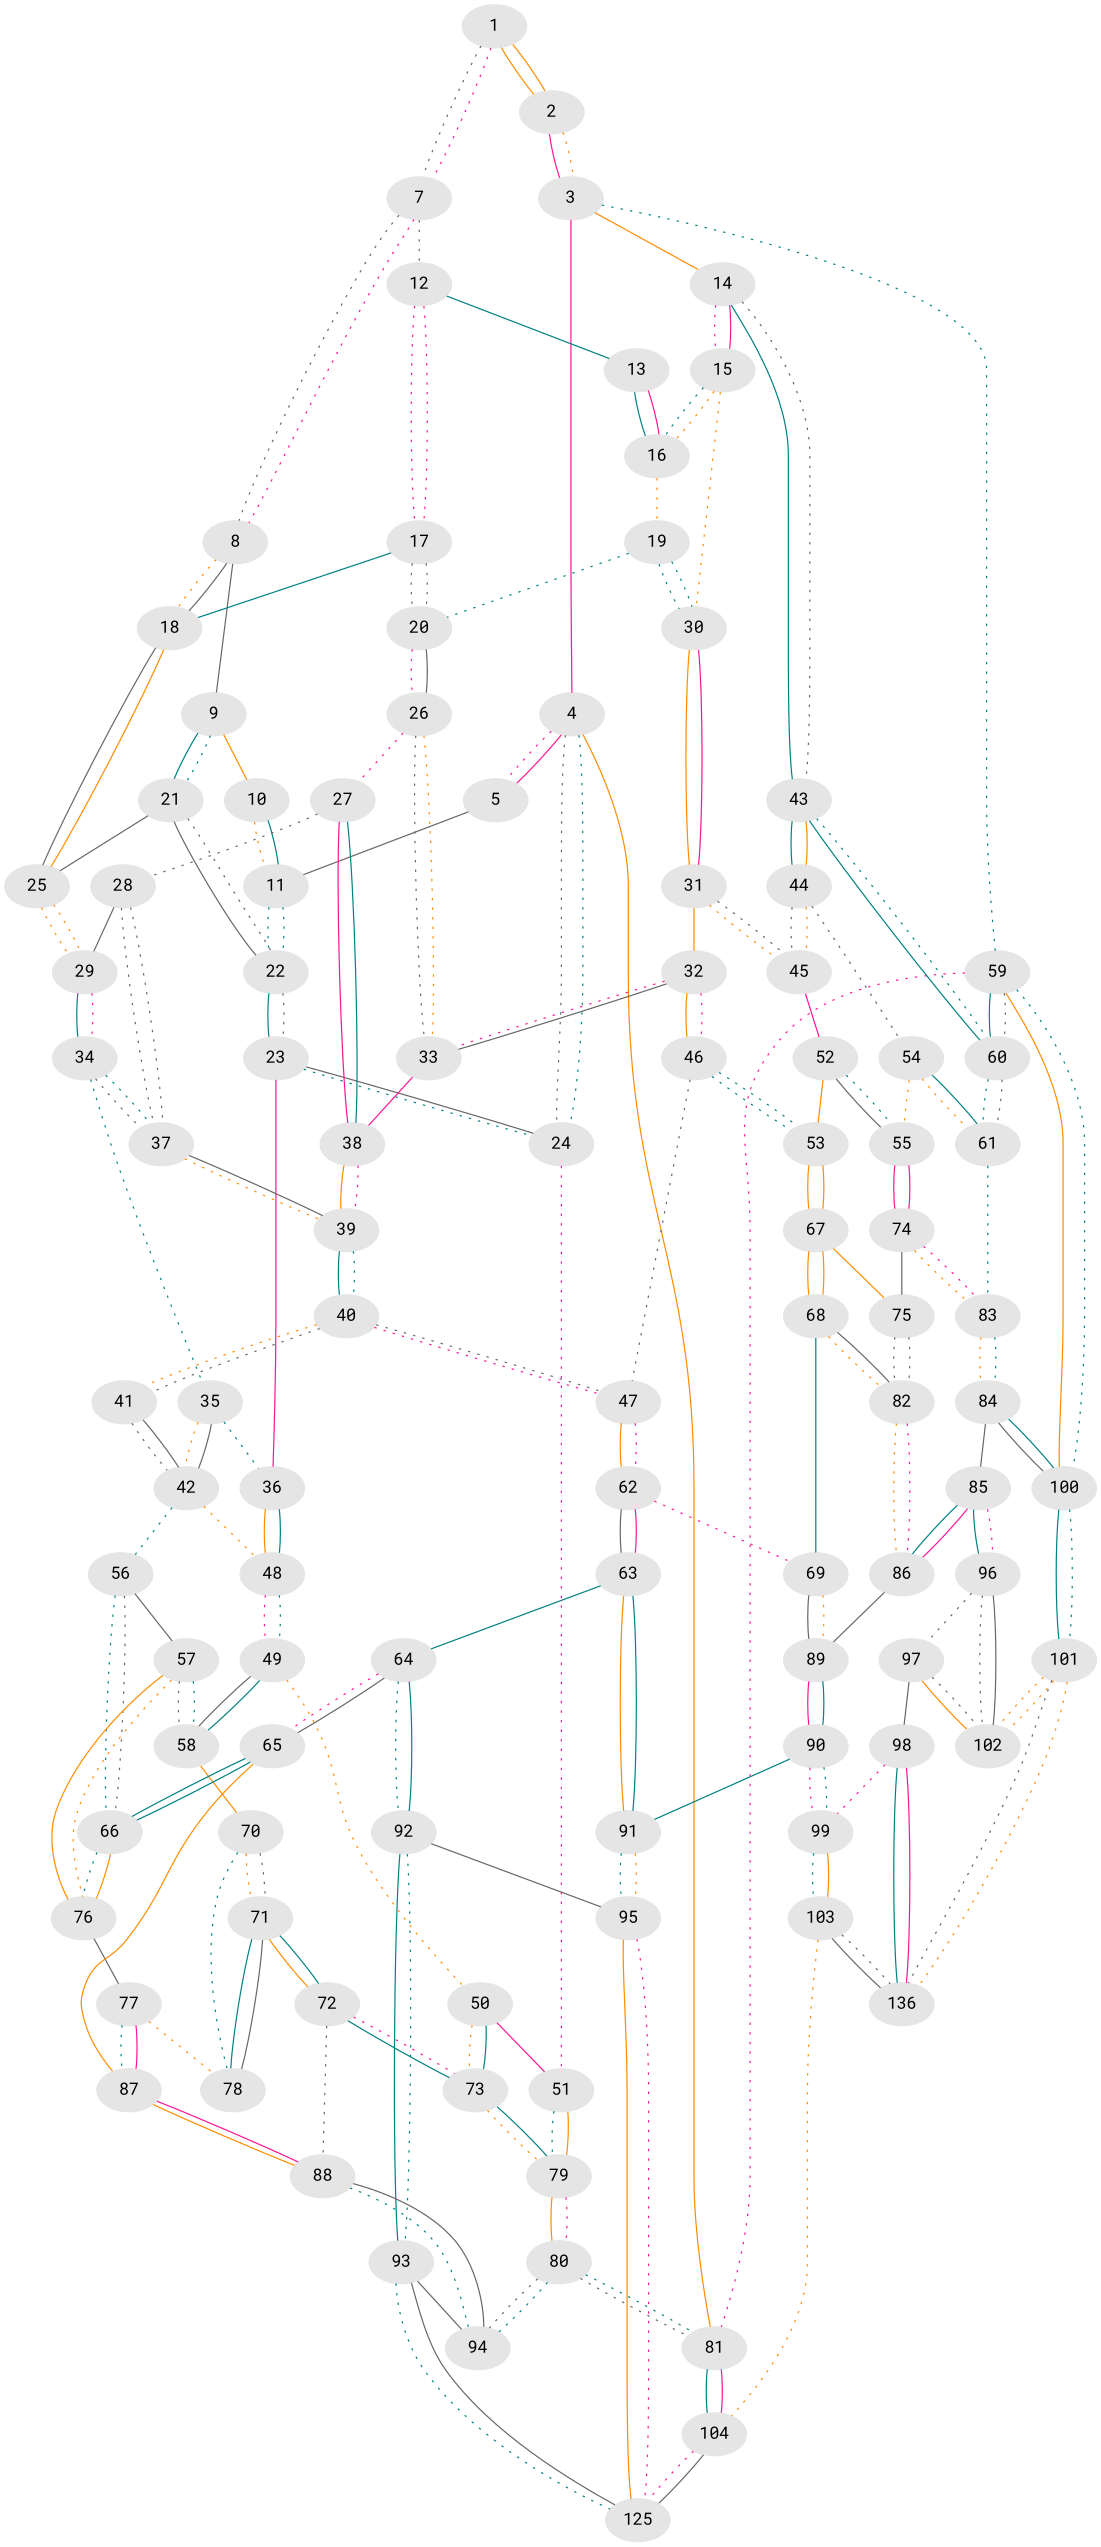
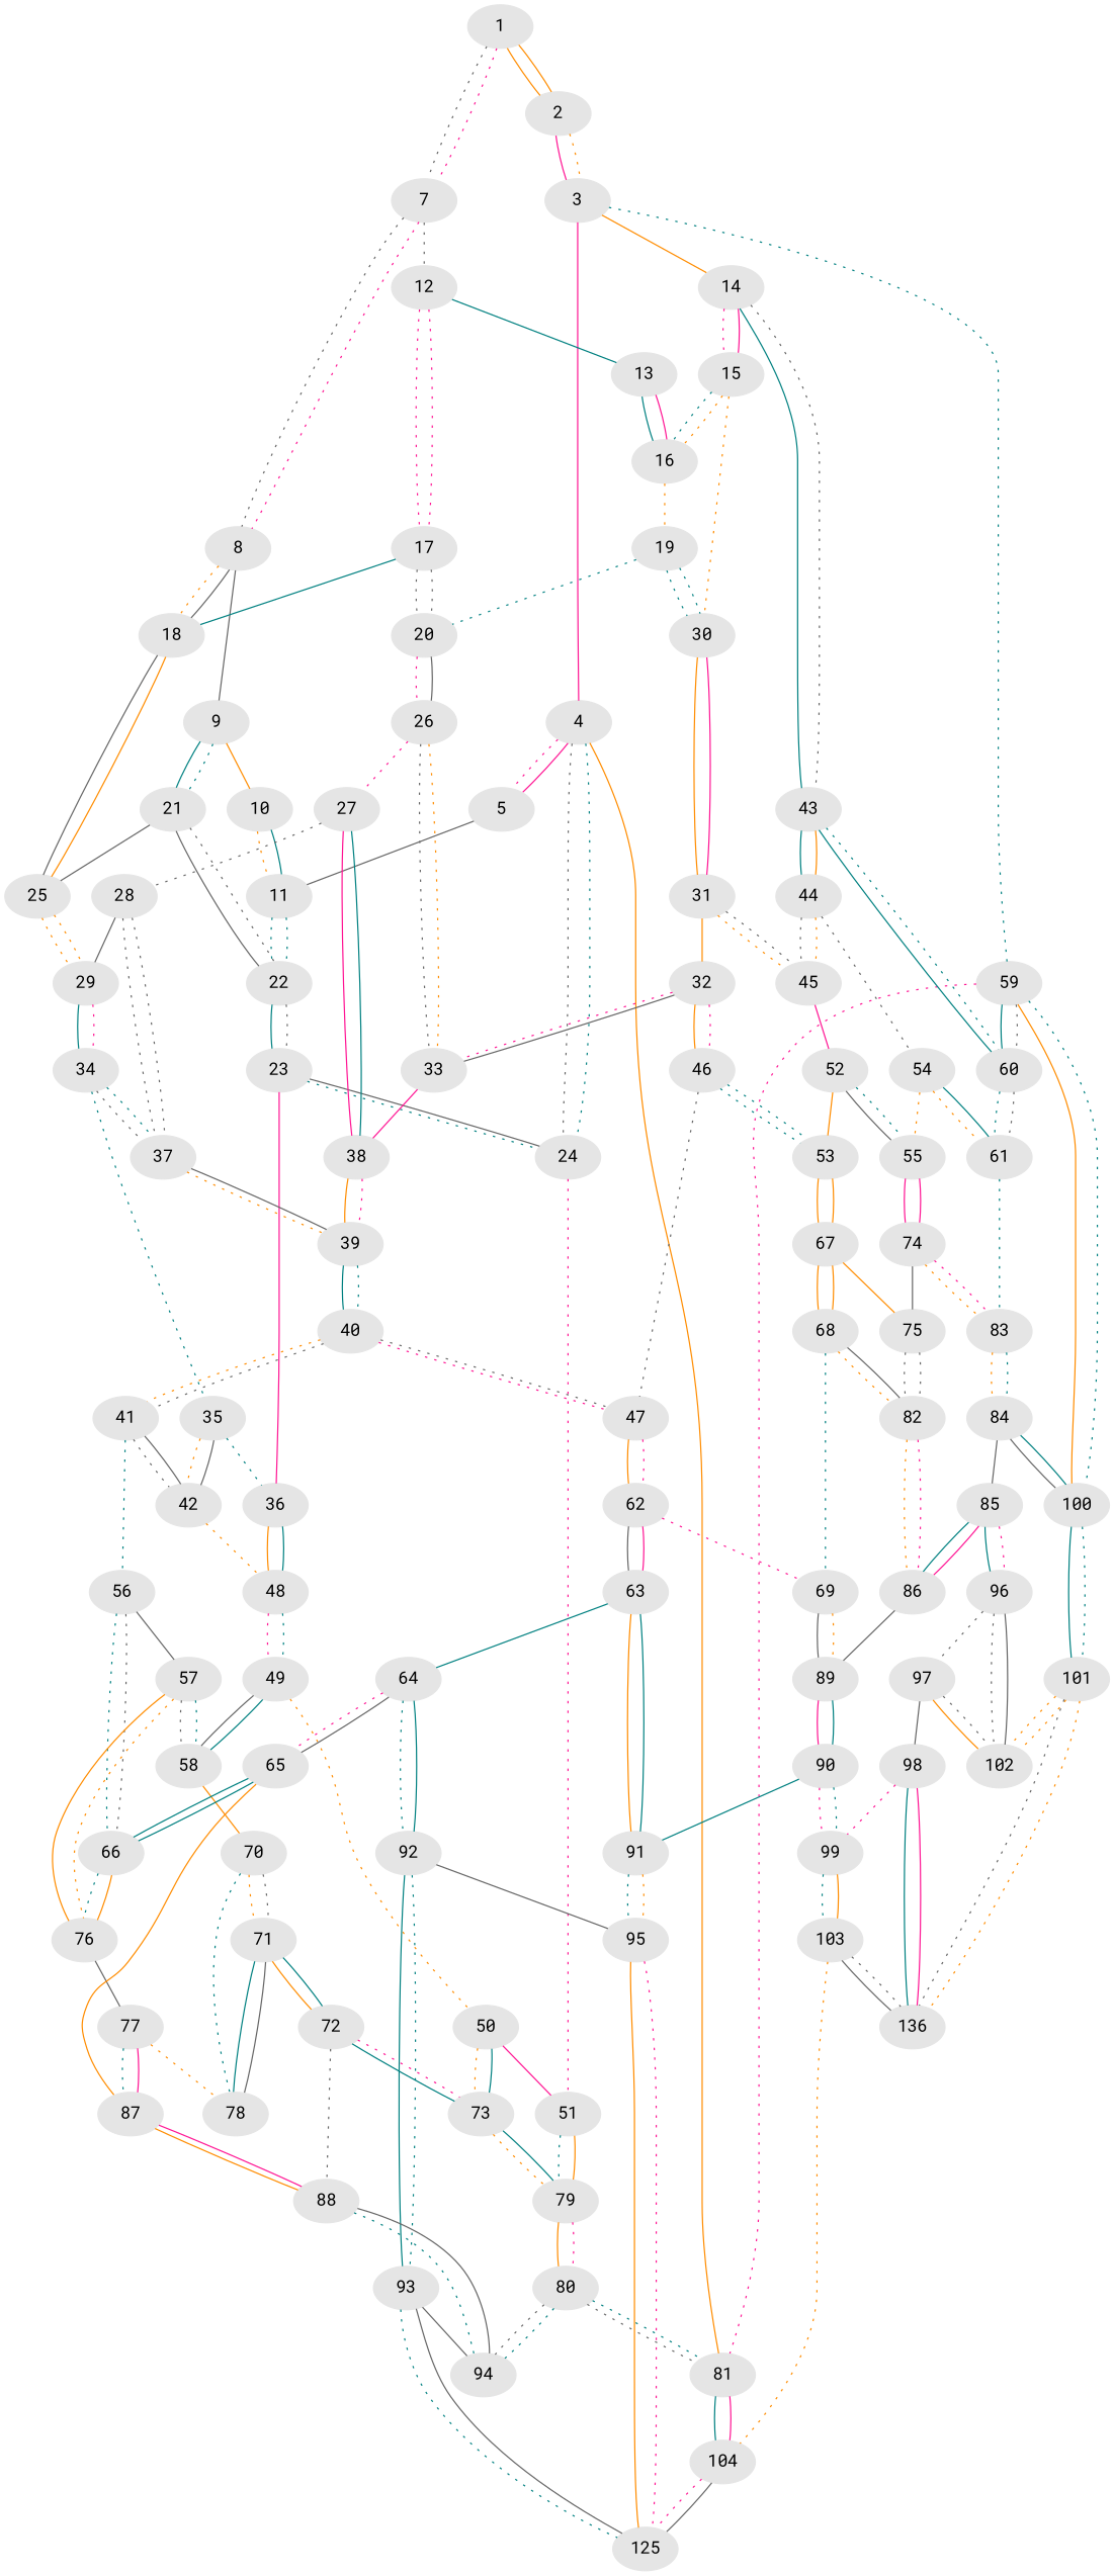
  graph {
    fontname="Roboto Mono"
    node [color=gray90 fontname="Roboto Mono" style=filled]
    edge [color=teal fontname="Roboto Mono" style=dotted]
    1
    2
    7
    3
    8
    12
    4
    14
    59
    5
    24
    81
    15
    43
    60
    100
    11
    51
    104
    22
    10
    9
    18
    13
    17
    21
    25
    23
    16
    20
    19
    30
    44
    31
    26
    29
    27
    33
    36
    48
    79
    34
    28
    38
    37
    39
    35
    32
    45
    46
    52
    47
    53
    42
    49
    40
    41
    56
    62
    57
    66
    54
    61
    55
    67
    63
    69
    50
    58
    73
    70
    80
    74
    68
    75
    83
    76
    77
    71
    78
    101
    84
    64
    91
    89
    65
    92
    95
    87
    93
    88
    82
    86
    90
    72
    94
    n97 [label=125]
    85
    96
    97
    102
    99
    103
    98
    n105 [label=136]
    1 -- 2 [color=darkorange style=solid]
    1 -- 2 [color=darkorange style=solid]
    1 -- 7 [color=gray40]
    1 -- 7 [color=deeppink]
    2 -- 3 [color=deeppink style=solid]
    2 -- 3 [color=darkorange]
    7 -- 8 [color=gray40]
    7 -- 8 [color=deeppink]
    7 -- 12 [color=gray40]
    3 -- 4 [color=deeppink style=solid]
    3 -- 14 [color=darkorange style=solid]
    3 -- 59
    8 -- 9 [color=gray40 style=solid]
    8 -- 18 [color=darkorange]
    8 -- 18 [color=gray40 style=solid]
    12 -- 13 [style=solid]
    12 -- 17 [color=deeppink]
    12 -- 17 [color=deeppink]
    4 -- 5 [color=deeppink]
    4 -- 5 [color=deeppink style=solid]
    4 -- 24 [color=gray40]
    4 -- 24
    4 -- 81 [color=darkorange style=solid]
    14 -- 15 [color=deeppink]
    14 -- 15 [color=deeppink style=solid]
    14 -- 43 [style=solid]
    14 -- 43 [color=gray40]
    59 -- 81 [color=deeppink]
    59 -- 60 [style=solid]
    59 -- 60 [color=gray40]
    59 -- 100 [color=darkorange style=solid]
    59 -- 100
    5 -- 11 [color=gray40 style=solid]
    24 -- 51 [color=deeppink]
    81 -- 104 [style=solid]
    81 -- 104 [color=deeppink style=solid]
    15 -- 16
    15 -- 16 [color=darkorange]
    15 -- 30 [color=darkorange]
    43 -- 60 [style=solid]
    43 -- 60
    43 -- 44 [style=solid]
    43 -- 44 [color=darkorange style=solid]
    60 -- 61
    60 -- 61 [color=gray40]
    100 -- 101 [style=solid]
    100 -- 101
    11 -- 22
    11 -- 22
    51 -- 79
    51 -- 79 [color=darkorange style=solid]
    104 -- n97 [color=deeppink]
    104 -- n97 [color=gray40 style=solid]
    22 -- 23 [style=solid]
    22 -- 23 [color=gray40]
    10 -- 11 [color=darkorange]
    10 -- 11 [style=solid]
    9 -- 10 [color=darkorange style=solid]
    9 -- 21 [style=solid]
    9 -- 21
    18 -- 25 [color=gray40 style=solid]
    18 -- 25 [color=darkorange style=solid]
    13 -- 16 [style=solid]
    13 -- 16 [color=deeppink style=solid]
    17 -- 18 [style=solid]
    17 -- 20 [color=gray40]
    17 -- 20 [color=gray40]
    21 -- 22 [color=gray40 style=solid]
    21 -- 22 [color=gray40]
    21 -- 25 [color=gray40 style=solid]
    25 -- 29 [color=darkorange]
    25 -- 29 [color=darkorange]
    23 -- 24
    23 -- 24 [color=gray40 style=solid]
    23 -- 36 [color=deeppink style=solid]
    16 -- 19 [color=darkorange]
    20 -- 26 [color=deeppink]
    20 -- 26 [color=gray40 style=solid]
    19 -- 20
    19 -- 30
    19 -- 30
    30 -- 31 [color=darkorange style=solid]
    30 -- 31 [color=deeppink style=solid]
    44 -- 45 [color=gray40]
    44 -- 45 [color=darkorange]
    44 -- 54 [color=gray40]
    31 -- 32 [color=darkorange style=solid]
    31 -- 45 [color=darkorange]
    31 -- 45 [color=gray40]
    26 -- 27 [color=deeppink]
    26 -- 33 [color=gray40]
    26 -- 33 [color=darkorange]
    29 -- 34 [style=solid]
    29 -- 34 [color=deeppink]
    27 -- 28 [color=gray40]
    27 -- 38 [color=deeppink style=solid]
    27 -- 38 [style=solid]
    33 -- 38 [color=deeppink style=solid]
    36 -- 48 [color=darkorange style=solid]
    36 -- 48 [style=solid]
    48 -- 49 [color=deeppink]
    48 -- 49
    79 -- 80 [color=darkorange style=solid]
    79 -- 80 [color=deeppink]
    34 -- 37 [color=gray40]
    34 -- 37
    34 -- 35
    28 -- 29 [color=gray40 style=solid]
    28 -- 37 [color=gray40]
    28 -- 37 [color=gray40]
    38 -- 39 [color=darkorange style=solid]
    38 -- 39 [color=deeppink]
    37 -- 39 [color=darkorange]
    37 -- 39 [color=gray40 style=solid]
    39 -- 40 [style=solid]
    39 -- 40
    35 -- 36
    35 -- 42 [color=darkorange]
    35 -- 42 [color=gray40 style=solid]
    32 -- 33 [color=deeppink]
    32 -- 33 [color=gray40 style=solid]
    32 -- 46 [color=darkorange style=solid]
    32 -- 46 [color=deeppink]
    45 -- 52 [color=deeppink style=solid]
    46 -- 47 [color=gray40]
    46 -- 53
    46 -- 53
    52 -- 53 [color=darkorange style=solid]
    52 -- 55 [color=gray40 style=solid]
    52 -- 55
    47 -- 62 [color=darkorange style=solid]
    47 -- 62 [color=deeppink]
    53 -- 67 [color=darkorange style=solid]
    53 -- 67 [color=darkorange style=solid]
    42 -- 48 [color=darkorange]
    49 -- 50 [color=darkorange]
    49 -- 58 [color=gray40 style=solid]
    49 -- 58 [style=solid]
    40 -- 47 [color=deeppink]
    40 -- 47 [color=gray40]
    40 -- 41 [color=darkorange]
    40 -- 41 [color=gray40]
    41 -- 42 [color=gray40]
    41 -- 42 [color=gray40 style=solid]
-   42 -- 56
+   41 -- 56
    56 -- 57 [color=gray40 style=solid]
    56 -- 66
    56 -- 66 [color=gray40]
    62 -- 63 [color=gray40 style=solid]
    62 -- 63 [color=deeppink style=solid]
    62 -- 69 [color=deeppink]
    57 -- 58 [color=gray40]
    57 -- 58
    57 -- 76 [color=darkorange style=solid]
    57 -- 76 [color=darkorange]
    66 -- 76
    66 -- 76 [color=darkorange style=solid]
    54 -- 61 [color=darkorange]
    54 -- 61 [style=solid]
    54 -- 55 [color=darkorange]
    61 -- 83
    55 -- 74 [color=deeppink style=solid]
    55 -- 74 [color=deeppink style=solid]
    67 -- 68 [color=darkorange style=solid]
    67 -- 68 [color=darkorange style=solid]
    67 -- 75 [color=darkorange style=solid]
    63 -- 64 [style=solid]
    63 -- 91 [color=darkorange style=solid]
    63 -- 91 [style=solid]
    69 -- 89 [color=gray40 style=solid]
    69 -- 89 [color=darkorange]
    50 -- 51 [color=deeppink style=solid]
    50 -- 73 [color=darkorange]
    50 -- 73 [style=solid]
    58 -- 70 [color=darkorange style=solid]
    73 -- 79 [color=darkorange]
    73 -- 79 [style=solid]
    70 -- 71 [color=darkorange]
    70 -- 71 [color=gray40]
    70 -- 78
    80 -- 81 [color=gray40]
    80 -- 81
    80 -- 94 [color=gray40]
    80 -- 94
    74 -- 75 [color=gray40 style=solid]
    74 -- 83 [color=darkorange]
    74 -- 83 [color=deeppink]
-   68 -- 69 [style=solid]
+   68 -- 69
    68 -- 82 [color=darkorange]
    68 -- 82 [color=gray40 style=solid]
    75 -- 82 [color=gray40]
    75 -- 82 [color=gray40]
    83 -- 84 [color=darkorange]
    83 -- 84
    76 -- 77 [color=gray40 style=solid]
    77 -- 78 [color=darkorange]
    77 -- 87
    77 -- 87 [color=deeppink style=solid]
    71 -- 78 [style=solid]
    71 -- 78 [color=gray40 style=solid]
    71 -- 72 [color=darkorange style=solid]
    71 -- 72 [style=solid]
    101 -- 102 [color=darkorange]
    101 -- 102 [color=darkorange]
    101 -- n105 [color=gray40]
    101 -- n105 [color=darkorange]
    84 -- 100 [color=gray40 style=solid]
    84 -- 100 [style=solid]
    84 -- 85 [color=gray40 style=solid]
    64 -- 65 [color=deeppink]
    64 -- 65 [color=gray40 style=solid]
    64 -- 92
    64 -- 92 [style=solid]
    91 -- 95
    91 -- 95 [color=darkorange]
    89 -- 90 [color=deeppink style=solid]
    89 -- 90 [style=solid]
    65 -- 66 [style=solid]
    65 -- 66 [style=solid]
    65 -- 87 [color=darkorange style=solid]
    92 -- 95 [color=gray40 style=solid]
    92 -- 93 [style=solid]
    92 -- 93
    95 -- n97 [color=darkorange style=solid]
    95 -- n97 [color=deeppink]
    87 -- 88 [color=darkorange style=solid]
    87 -- 88 [color=deeppink style=solid]
    93 -- 94 [color=gray40 style=solid]
    93 -- n97
    93 -- n97 [color=gray40 style=solid]
    88 -- 94
    88 -- 94 [color=gray40 style=solid]
    82 -- 86 [color=darkorange]
    82 -- 86 [color=deeppink]
    86 -- 89 [color=gray40 style=solid]
    90 -- 91 [style=solid]
    90 -- 99 [color=deeppink]
    90 -- 99
    72 -- 73 [style=solid]
    72 -- 73 [color=deeppink]
    72 -- 88 [color=gray40]
    85 -- 86 [style=solid]
    85 -- 86 [color=deeppink style=solid]
    85 -- 96 [style=solid]
    85 -- 96 [color=deeppink]
    96 -- 97 [color=gray40]
    96 -- 102 [color=gray40]
    96 -- 102 [color=gray40 style=solid]
    97 -- 102 [color=darkorange style=solid]
    97 -- 102 [color=gray40]
    97 -- 98 [color=gray40 style=solid]
    99 -- 103
    99 -- 103 [color=darkorange style=solid]
    103 -- 104 [color=darkorange]
    103 -- n105 [color=gray40 style=solid]
    103 -- n105 [color=gray40]
    98 -- 99 [color=deeppink]
    98 -- n105 [style=solid]
    98 -- n105 [color=deeppink style=solid]
  }
